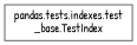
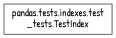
  digraph {
    rankdir=LR
    fontname="Patrick Hand"
-   n1 [color=grey40 fillcolor=white fontname="Patrick Hand" fontsize=10 height=0.2 label="pandas.tests.indexes.test\l_base.TestIndex" shape=box style=filled width=0.4]
+   n1 [color=grey40 fillcolor=white fontname="Patrick Hand" fontsize=10 height=0.2 label="pandas.tests.indexes.test\l_tests.TestIndex" shape=box style=filled width=0.4]
  }
